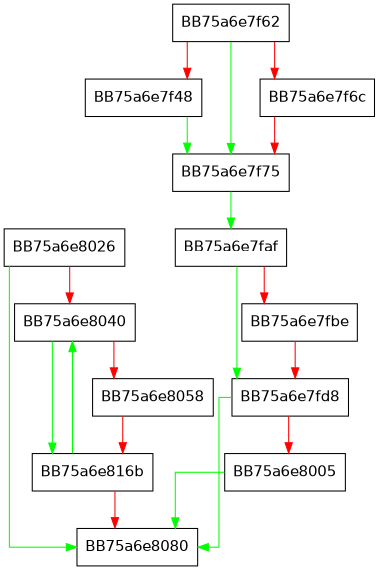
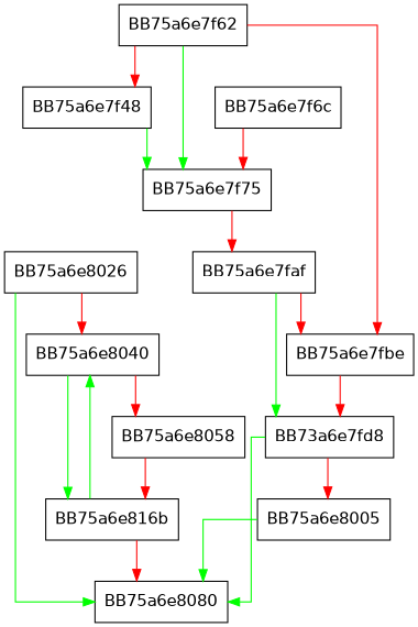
  digraph {
    fontname="DejaVu Sans"
    splines=ortho
    node [fontname="DejaVu Sans" shape=box]
    edge [color=red fontname="DejaVu Sans"]
    BB75a6e7f48
    BB75a6e7f75
    BB75a6e7faf
    BB75a6e7f62
    BB75a6e7f6c
-   BB75a6e7fd8
+   BB75a6e7fd8 [label=BB73a6e7fd8]
    BB75a6e7fbe
    BB75a6e8080
    BB75a6e8005
    BB75a6e8026
    n11 [label=BB75a6e8040]
    n12 [label=BB75a6e816b]
    BB75a6e8058
    BB75a6e7f48 -> BB75a6e7f75 [color=green]
-   BB75a6e7f75 -> BB75a6e7faf [color=green]
+   BB75a6e7f75 -> BB75a6e7faf
    BB75a6e7faf -> BB75a6e7fd8 [color=green]
    BB75a6e7faf -> BB75a6e7fbe
    BB75a6e7f62 -> BB75a6e7f48
    BB75a6e7f62 -> BB75a6e7f75 [color=green]
-   BB75a6e7f62 -> BB75a6e7f6c
+   BB75a6e7f62 -> BB75a6e7fbe
    BB75a6e7f6c -> BB75a6e7f75
    BB75a6e7fd8 -> BB75a6e8080 [color=green]
    BB75a6e7fd8 -> BB75a6e8005
    BB75a6e7fbe -> BB75a6e7fd8
    BB75a6e8005 -> BB75a6e8080 [color=green]
    BB75a6e8026 -> BB75a6e8080 [color=green]
    BB75a6e8026 -> n11
    n11 -> n12 [color=green]
    n11 -> BB75a6e8058
    n12 -> BB75a6e8080
    n12 -> n11 [color=green]
    BB75a6e8058 -> n12
  }
